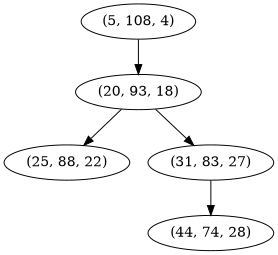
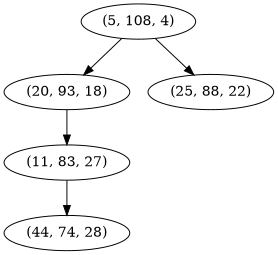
  digraph {
    "(5, 108, 4)"
    "(20, 93, 18)"
    "(25, 88, 22)"
-   "(31, 83, 27)"
+   "(31, 83, 27)" [label="(11, 83, 27)"]
    n5 [label="(44, 74, 28)"]
    "(5, 108, 4)" -> "(20, 93, 18)"
-   "(20, 93, 18)" -> "(25, 88, 22)"
+   "(5, 108, 4)" -> "(25, 88, 22)"
    "(20, 93, 18)" -> "(31, 83, 27)"
    "(31, 83, 27)" -> n5
  }
